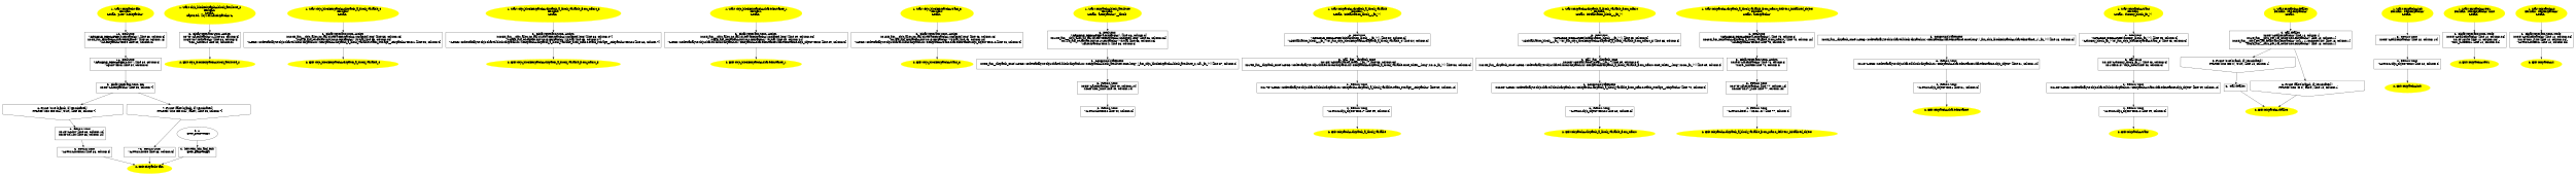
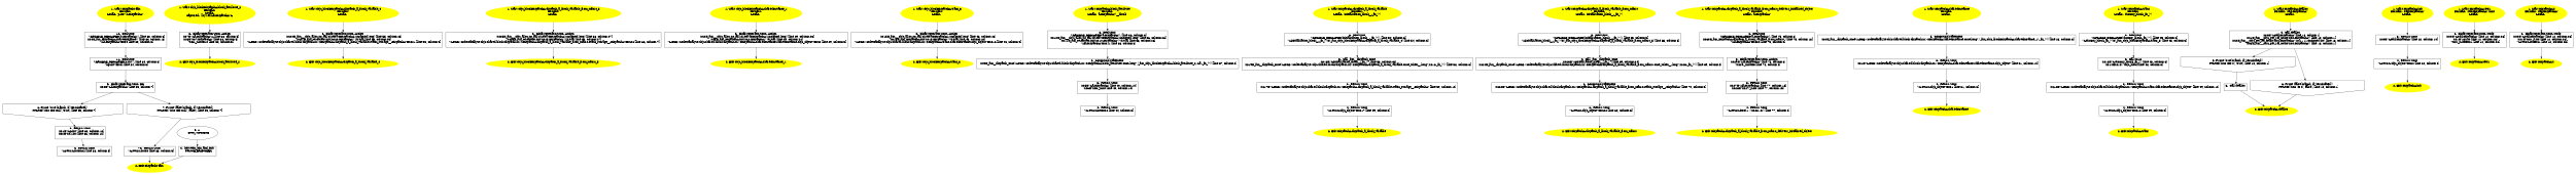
  digraph {
    node [shape=box]
    n1 [color=yellow label="1: Start DispatchMain\nFormals: \nLocals:  p:int* b:DispatchA* \n  " style=filled shape=""]
    n2 [label="12:  DeclStmt \n   VARIABLE_DECLARED(b:DispatchA*); [line 83, column 3]\n  n$4=_fun_DispatchA.sharedInstance() [line 83, column 18]\n  *&b:DispatchA*=n$4 [line 83, column 3]\n "]
    n3 [label="11:  DeclStmt \n   VARIABLE_DECLARED(p:int*); [line 84, column 3]\n  *&p:int*=null [line 84, column 3]\n "]
    n4 [label="5:  BinaryOperatorStmt: EQ \n   n$0=*&b:DispatchA* [line 85, column 7]\n "]
    n5 [color=yellow label="2: Exit DispatchMain \n  " style=filled shape=""]
-   n6 [label="3: + \n   END_BRANCHES\n " shape=""]
-   n7 [label="4:  between_join_and_exit \n   END_BRANCHES\n "]
+   n6 [label="3: + \n   END_VARIABLE\n " shape=""]
+   n7 [label="4:  between_join_and_exit \n   PRUNE_BRANCHES\n "]
    n8 [label="6: Prune (true branch, if (terminated)) \n   PRUNE((n$0 == null), true); [line 85, column 7]\n " shape=invhouse]
    n9 [label="7: Prune (false branch, if (terminated)) \n   PRUNE(!(n$0 == null), false); [line 85, column 7]\n " shape=invhouse]
    n10 [label="8:  Return Stmt \n   n$1=*&p:int* [line 86, column 13]\n  n$2=*n$1:int [line 86, column 12]\n "]
    n11 [label="70:  Return Stmt \n   *&return:int=0 [line 88, column 5]\n "]
    n12 [label="4:  Return Stmt \n   *&return:int=n$2 [line 86, column 5]\n "]
    n13 [color=yellow label="1: Start objc_blockDispatchA.block_attribute_2\nFormals: \nLocals: \nCaptured:  [by ref]&a:DispatchA*& \n  " style=filled shape=""]
    n14 [label="3:  BinaryOperatorStmt: Assign \n   n$7=*&a:DispatchA*& [line 38, column 5]\n  n$8=*n$7:DispatchA* [line 38, column 5]\n  *n$8._x:int=10 [line 38, column 5]\n "]
    n15 [color=yellow label="2: Exit objc_blockDispatchA.block_attribute_2 \n  " style=filled shape=""]
    n16 [color=yellow label="1: Start objc_blockDispatchA.dispatch_a_block_variable_4\nFormals: \nLocals:  \n  " style=filled shape=""]
    n17 [label="3:  BinaryOperatorStmt: Assign \n   n$20=_fun___objc_alloc_no_fail(sizeof(t=DispatchA):unsigned long) [line 55, column 25]\n  n$21=_fun_NSObject.init(n$20:DispatchA*) virtual [line 55, column 25]\n  *&#GB<codetoanalyze/objc/shared/block/dispatch.m>$DispatchA.dispatch_a_block_variable.static_storage__:DispatchA*=n$21 [line 55, column 5]\n "]
    n18 [color=yellow label="2: Exit objc_blockDispatchA.dispatch_a_block_variable_4 \n  " style=filled shape=""]
    n19 [color=yellow label="1: Start objc_blockDispatchA.dispatch_a_block_variable_from_macro_5\nFormals: \nLocals:  \n  " style=filled shape=""]
    n20 [label="3:  BinaryOperatorStmt: Assign \n   n$25=_fun___objc_alloc_no_fail(sizeof(t=DispatchA):unsigned long) [line 66, column 27]\n  n$26=_fun_NSObject.init(n$25:DispatchA*) virtual [line 66, column 27]\n  *&#GB<codetoanalyze/objc/shared/block/dispatch.m>$DispatchA.dispatch_a_block_variable_from_macro.static_storage__:DispatchA*=n$26 [line 66, column 7]\n "]
    n21 [color=yellow label="2: Exit objc_blockDispatchA.dispatch_a_block_variable_from_macro_5 \n  " style=filled shape=""]
    n22 [color=yellow label="1: Start objc_blockDispatchA.sharedInstance_1\nFormals: \nLocals:  \n  " style=filled shape=""]
    n23 [label="3:  BinaryOperatorStmt: Assign \n   n$2=_fun___objc_alloc_no_fail(sizeof(t=DispatchA):unsigned long) [line 29, column 23]\n  n$3=_fun_DispatchA.init(n$2:DispatchA*) virtual [line 29, column 22]\n  *&#GB<codetoanalyze/objc/shared/block/dispatch.m>$DispatchA.sharedInstance.sharedInstance:objc_object*=n$3 [line 29, column 5]\n "]
    n24 [color=yellow label="2: Exit objc_blockDispatchA.sharedInstance_1 \n  " style=filled shape=""]
    n25 [color=yellow label="1: Start objc_blockDispatchA.trans_3\nFormals: \nLocals:  \n  " style=filled shape=""]
    n26 [label="3:  BinaryOperatorStmt: Assign \n   n$15=_fun___objc_alloc_no_fail(sizeof(t=DispatchA):unsigned long) [line 46, column 23]\n  n$16=_fun_DispatchA.init(n$15:DispatchA*) virtual [line 46, column 22]\n  *&#GB<codetoanalyze/objc/shared/block/dispatch.m>$DispatchA.trans.sharedInstance:objc_object*=n$16 [line 46, column 5]\n "]
    n27 [color=yellow label="2: Exit objc_blockDispatchA.trans_3 \n  " style=filled shape=""]
    n28 [color=yellow label="1: Start DispatchA.block_attribute\nFormals: \nLocals:  a:DispatchA*(__block) \n  " style=filled shape=""]
    n29 [label="6:  DeclStmt \n   VARIABLE_DECLARED(a:DispatchA*); [line 36, column 3]\n  n$10=_fun___objc_alloc_no_fail(sizeof(t=DispatchA):unsigned long) [line 36, column 26]\n  n$11=_fun_NSObject.init(n$10:DispatchA*) virtual [line 36, column 26]\n  *&a:DispatchA*=n$11 [line 36, column 3]\n "]
    n30 [label="5:  Compound statement \n   n$9=_fun__dispatch_once(&#GB<codetoanalyze/objc/shared/block/dispatch.m>$DispatchA.block_attribute.once:long*,(_fun_objc_blockDispatchA.block_attribute_2,&a):_fn_(*)) [line 37, column 3]\n "]
    n31 [label="3:  Return Stmt \n   n$5=*&a:DispatchA* [line 40, column 10]\n  n$6=*n$5._x:int [line 40, column 10]\n "]
    n32 [label="4:  Return Stmt \n   *&return:int=n$6 [line 40, column 3]\n "]
    n33 [color=yellow label="1: Start DispatchA.dispatch_a_block_variable\nFormals: \nLocals:  initialization_block__:_fn_(*) \n  " style=filled shape=""]
    n34 [label="6:  DeclStmt \n   VARIABLE_DECLARED(initialization_block__:_fn_(*)); [line 54, column 3]\n  *&initialization_block__:_fn_(*)=(_fun_objc_blockDispatchA.dispatch_a_block_variable_4) [line 54, column 3]\n "]
    n35 [label="5:  Call _fun__dispatch_once \n   n$18=*&initialization_block__:_fn_(*) [line 58, column 32]\n  n$19=_fun__dispatch_once(&#GB<codetoanalyze/objc/shared/block/dispatch.m>$DispatchA.dispatch_a_block_variable.once_token__:long*,n$18:_fn_(*)) [line 58, column 3]\n "]
    n36 [label="3:  Return Stmt \n   n$17=*&#GB<codetoanalyze/objc/shared/block/dispatch.m>$DispatchA.dispatch_a_block_variable.static_storage__:DispatchA* [line 59, column 10]\n "]
    n37 [color=yellow label="2: Exit DispatchA.dispatch_a_block_variable \n  " style=filled shape=""]
    n38 [label="4:  Return Stmt \n   *&return:objc_object*=n$17 [line 59, column 3]\n "]
    n39 [color=yellow label="1: Start DispatchA.dispatch_a_block_variable_from_macro\nFormals: \nLocals:  initialization_block__:_fn_(*) \n  " style=filled shape=""]
    n40 [label="5:  DeclStmt \n   VARIABLE_DECLARED(initialization_block__:_fn_(*)); [line 65, column 5]\n  *&initialization_block__:_fn_(*)=(_fun_objc_blockDispatchA.dispatch_a_block_variable_from_macro_5) [line 65, column 5]\n "]
    n41 [label="4:  Call _fun__dispatch_once \n   n$23=*&initialization_block__:_fn_(*) [line 69, column 34]\n  n$24=_fun__dispatch_once(&#GB<codetoanalyze/objc/shared/block/dispatch.m>$DispatchA.dispatch_a_block_variable_from_macro.once_token__:long*,n$23:_fn_(*)) [line 69, column 5]\n "]
    n42 [label="3:  Compound statement \n   n$22=*&#GB<codetoanalyze/objc/shared/block/dispatch.m>$DispatchA.dispatch_a_block_variable_from_macro.static_storage__:DispatchA* [line 70, column 5]\n "]
    n43 [color=yellow label="2: Exit DispatchA.dispatch_a_block_variable_from_macro \n  " style=filled shape=""]
    n44 [label="6:  Return Stmt \n   *&return:objc_object*=n$22 [line 63, column 3]\n "]
    n45 [color=yellow label="1: Start DispatchA.dispatch_a_block_variable_from_macro_delivers_initialised_object\nFormals: \nLocals:  a:DispatchA* \n  " style=filled shape=""]
    n46 [label="6:  DeclStmt \n   VARIABLE_DECLARED(a:DispatchA*); [line 75, column 3]\n  n$30=_fun_DispatchA.dispatch_a_block_variable_from_macro() [line 75, column 18]\n  *&a:DispatchA*=n$30 [line 75, column 3]\n "]
    n47 [label="5:  BinaryOperatorStmt: Assign \n   n$29=*&a:DispatchA* [line 76, column 3]\n  *n$29._x:int=5 [line 76, column 3]\n "]
    n48 [label="3:  Return Stmt \n   n$27=*&a:DispatchA* [line 77, column 15]\n  n$28=*n$27._x:int [line 77, column 15]\n "]
    n49 [color=yellow label="2: Exit DispatchA.dispatch_a_block_variable_from_macro_delivers_initialised_object \n  " style=filled shape=""]
    n50 [label="4:  Return Stmt \n   *&return:int=(1 / (n$28 - 5)) [line 77, column 3]\n "]
+   n51 [color=yellow label="1: Start DispatchA.sharedInstance\nFormals: \nLocals:  \n  " style=filled shape=""]
    n52 [label="5:  Compound statement \n   n$4=_fun__dispatch_once(&#GB<codetoanalyze/objc/shared/block/dispatch.m>$DispatchA.sharedInstance.once:long*,(_fun_objc_blockDispatchA.sharedInstance_1):_fn_(*)) [line 28, column 3]\n "]
    n53 [label="3:  Return Stmt \n   n$1=*&#GB<codetoanalyze/objc/shared/block/dispatch.m>$DispatchA.sharedInstance.sharedInstance:objc_object* [line 31, column 10]\n "]
    n54 [label="4:  Return Stmt \n   *&return:objc_object*=n$1 [line 31, column 3]\n "]
    n55 [color=yellow label="2: Exit DispatchA.sharedInstance \n  " style=filled shape=""]
    n56 [color=yellow label="1: Start DispatchA.trans\nFormals: \nLocals:  dummy_block:_fn_(*) \n  " style=filled shape=""]
    n57 [label="6:  DeclStmt \n   VARIABLE_DECLARED(dummy_block:_fn_(*)); [line 45, column 3]\n  *&dummy_block:_fn_(*)=(_fun_objc_blockDispatchA.trans_3) [line 45, column 3]\n "]
    n58 [label="5:  Call n$13 \n   n$13=*&dummy_block:_fn_(*) [line 48, column 3]\n  n$14=n$13() objc_block [line 48, column 3]\n "]
    n59 [label="3:  Return Stmt \n   n$12=*&#GB<codetoanalyze/objc/shared/block/dispatch.m>$DispatchA.trans.sharedInstance:objc_object* [line 49, column 10]\n "]
    n60 [color=yellow label="2: Exit DispatchA.trans \n  " style=filled shape=""]
    n61 [label="4:  Return Stmt \n   *&return:objc_object*=n$12 [line 49, column 3]\n "]
    n62 [color=yellow label="1: Start DispatchA.dealloc\nFormals:  self:DispatchA*\nLocals:  \n  " style=filled shape=""]
    n63 [label="4:  Call dealloc \n   n$0=*&self:DispatchA* [line 18, column 1]\n  n$1=_fun___objc_get_ref_count(n$0:DispatchA*) [line 18, column 1]\n  n$2=_fun___objc_set_ref_count(n$0:DispatchA*,(n$1 - 1):unsigned int) [line 18, column 1]\n  n$3=_fun___objc_get_ref_count(n$0:DispatchA*) [line 18, column 1]\n "]
    n64 [label="5: Prune (true branch, if (terminated)) \n   PRUNE((n$3 == 0), true); [line 18, column 1]\n " shape=invhouse]
    n65 [label="6: Prune (false branch, if (terminated)) \n   PRUNE((n$3 != 0), false); [line 18, column 1]\n " shape=invhouse]
    n66 [label="3:  Call dealloc \n  "]
    n67 [color=yellow label="2: Exit DispatchA.dealloc \n  " style=filled shape=""]
    n68 [color=yellow label="1: Start DispatchA.init\nFormals:  self:DispatchA*\nLocals:  \n  " style=filled shape=""]
    n69 [label="3:  Return Stmt \n   n$0=*&self:DispatchA* [line 22, column 10]\n "]
    n70 [label="4:  Return Stmt \n   *&return:objc_object*=n$0 [line 22, column 3]\n "]
    n71 [color=yellow label="2: Exit DispatchA.init \n  " style=filled shape=""]
    n72 [color=yellow label="1: Start DispatchA.setX:\nFormals:  self:DispatchA* x:int\nLocals:  \n  " style=filled shape=""]
    n73 [label="3:  BinaryOperatorStmt: Node \n   n$0=*&self:DispatchA* [line 12, column 26]\n  n$1=*&x:int [line 12, column 26]\n  *n$0._x:int=n$1 [line 12, column 26]\n "]
    n74 [color=yellow label="2: Exit DispatchA.setX: \n  " style=filled shape=""]
    n75 [color=yellow label="1: Start DispatchA.x\nFormals:  self:DispatchA*\nLocals:  \n  " style=filled shape=""]
    n76 [label="3:  BinaryOperatorStmt: Node \n   n$0=*&self:DispatchA* [line 12, column 26]\n  n$1=*n$0._x:int [line 12, column 26]\n  *&return:int=n$1 [line 12, column 26]\n "]
    n77 [color=yellow label="2: Exit DispatchA.x \n  " style=filled shape=""]
    n1 -> n2
    n2 -> n3
    n3 -> n4
    n4 -> n8
    n4 -> n9
    n6 -> n7
    n7 -> n5
    n8 -> n10
    n9 -> n11
    n10 -> n12
    n11 -> n5
-   n12 -> n5
    n13 -> n14
    n14 -> n15
    n16 -> n17
    n17 -> n18
    n19 -> n20
    n20 -> n21
    n22 -> n23
    n23 -> n24
    n25 -> n26
    n26 -> n27
    n28 -> n29
    n29 -> n30
    n30 -> n31
    n31 -> n32
    n33 -> n34
    n34 -> n35
    n35 -> n36
    n36 -> n38
    n38 -> n37
    n39 -> n40
    n40 -> n41
    n41 -> n42
    n42 -> n44
    n44 -> n43
    n45 -> n46
    n46 -> n47
    n47 -> n48
    n48 -> n50
    n50 -> n49
+   n51 -> n52
    n52 -> n53
    n53 -> n54
    n54 -> n55
    n56 -> n57
    n57 -> n58
    n58 -> n59
    n59 -> n61
    n61 -> n60
    n62 -> n63
    n63 -> n64
    n63 -> n65
    n64 -> n66
    n65 -> n67
    n66 -> n67
    n68 -> n69
    n69 -> n70
    n70 -> n71
    n72 -> n73
    n73 -> n74
    n75 -> n76
    n76 -> n77
  }
